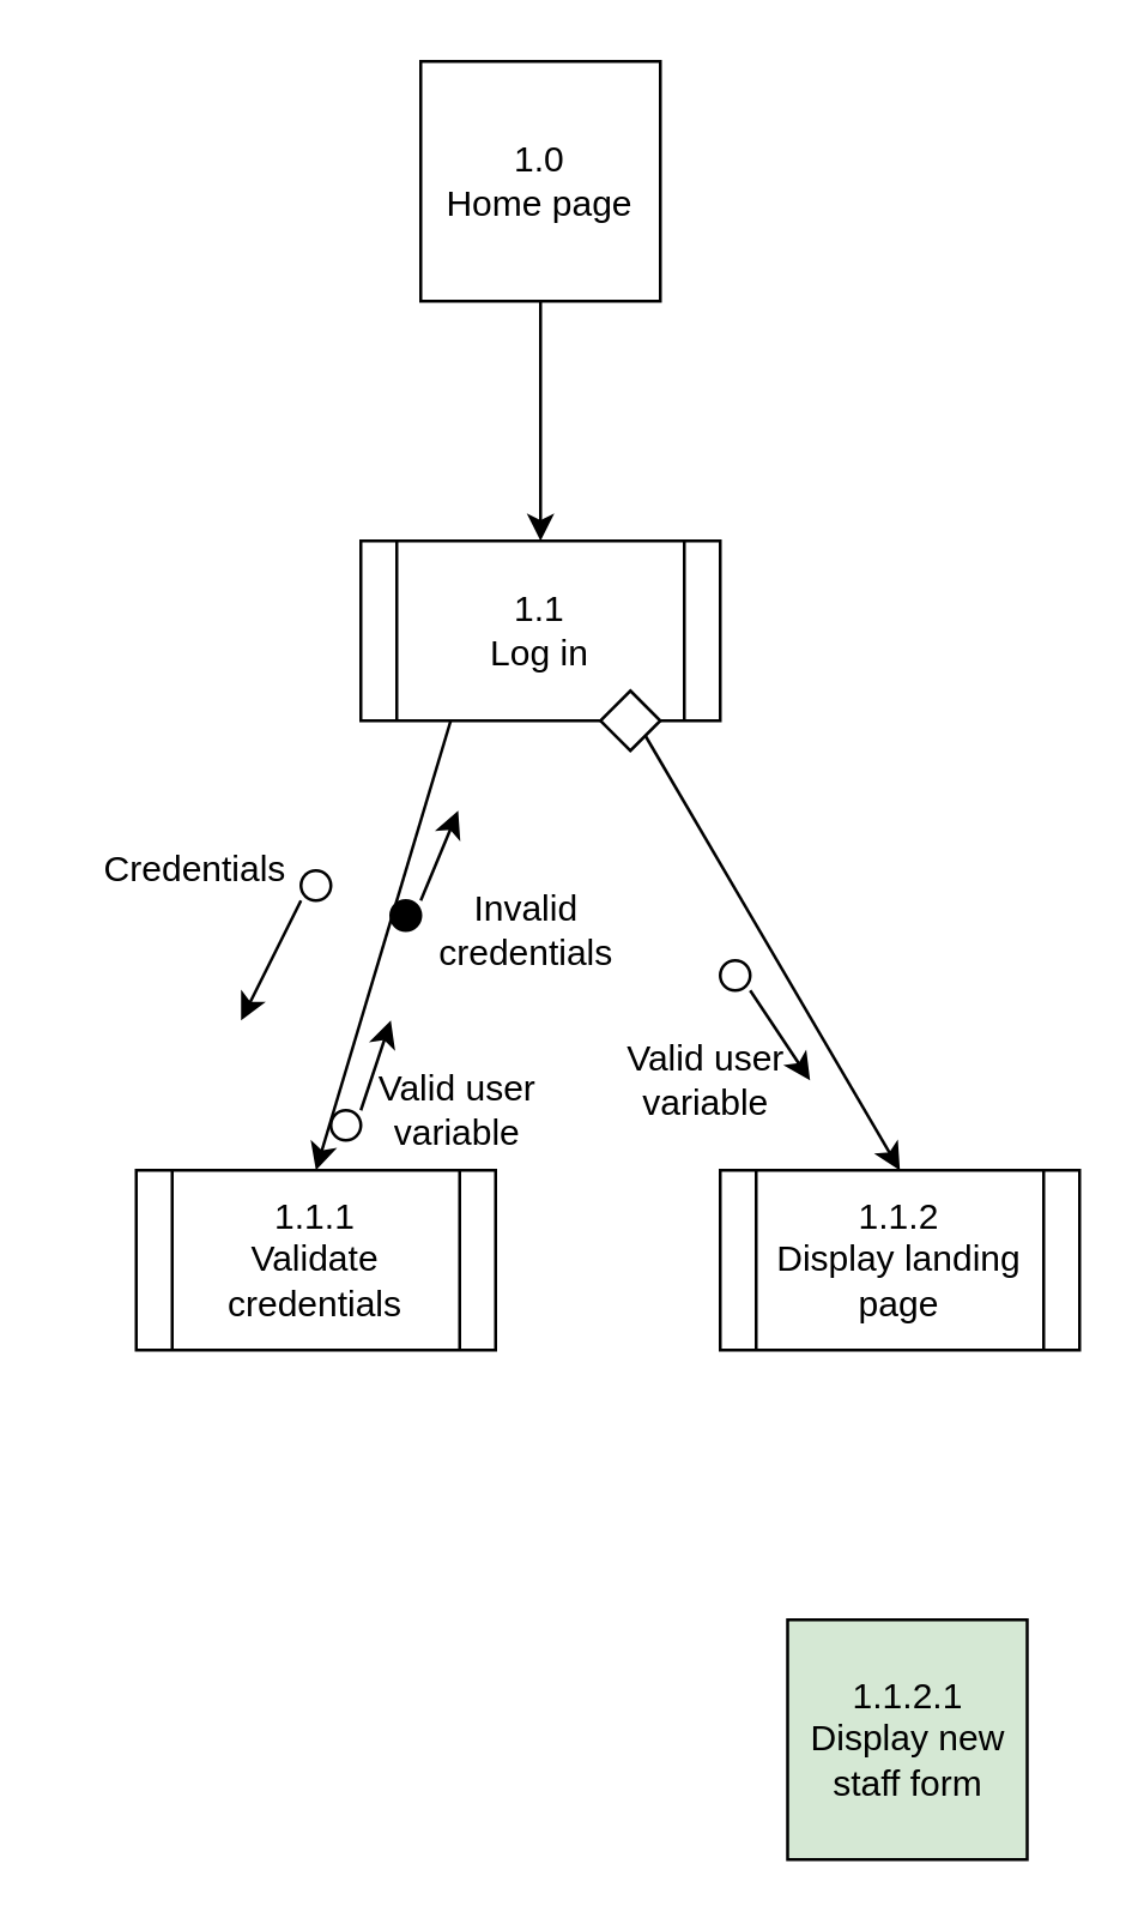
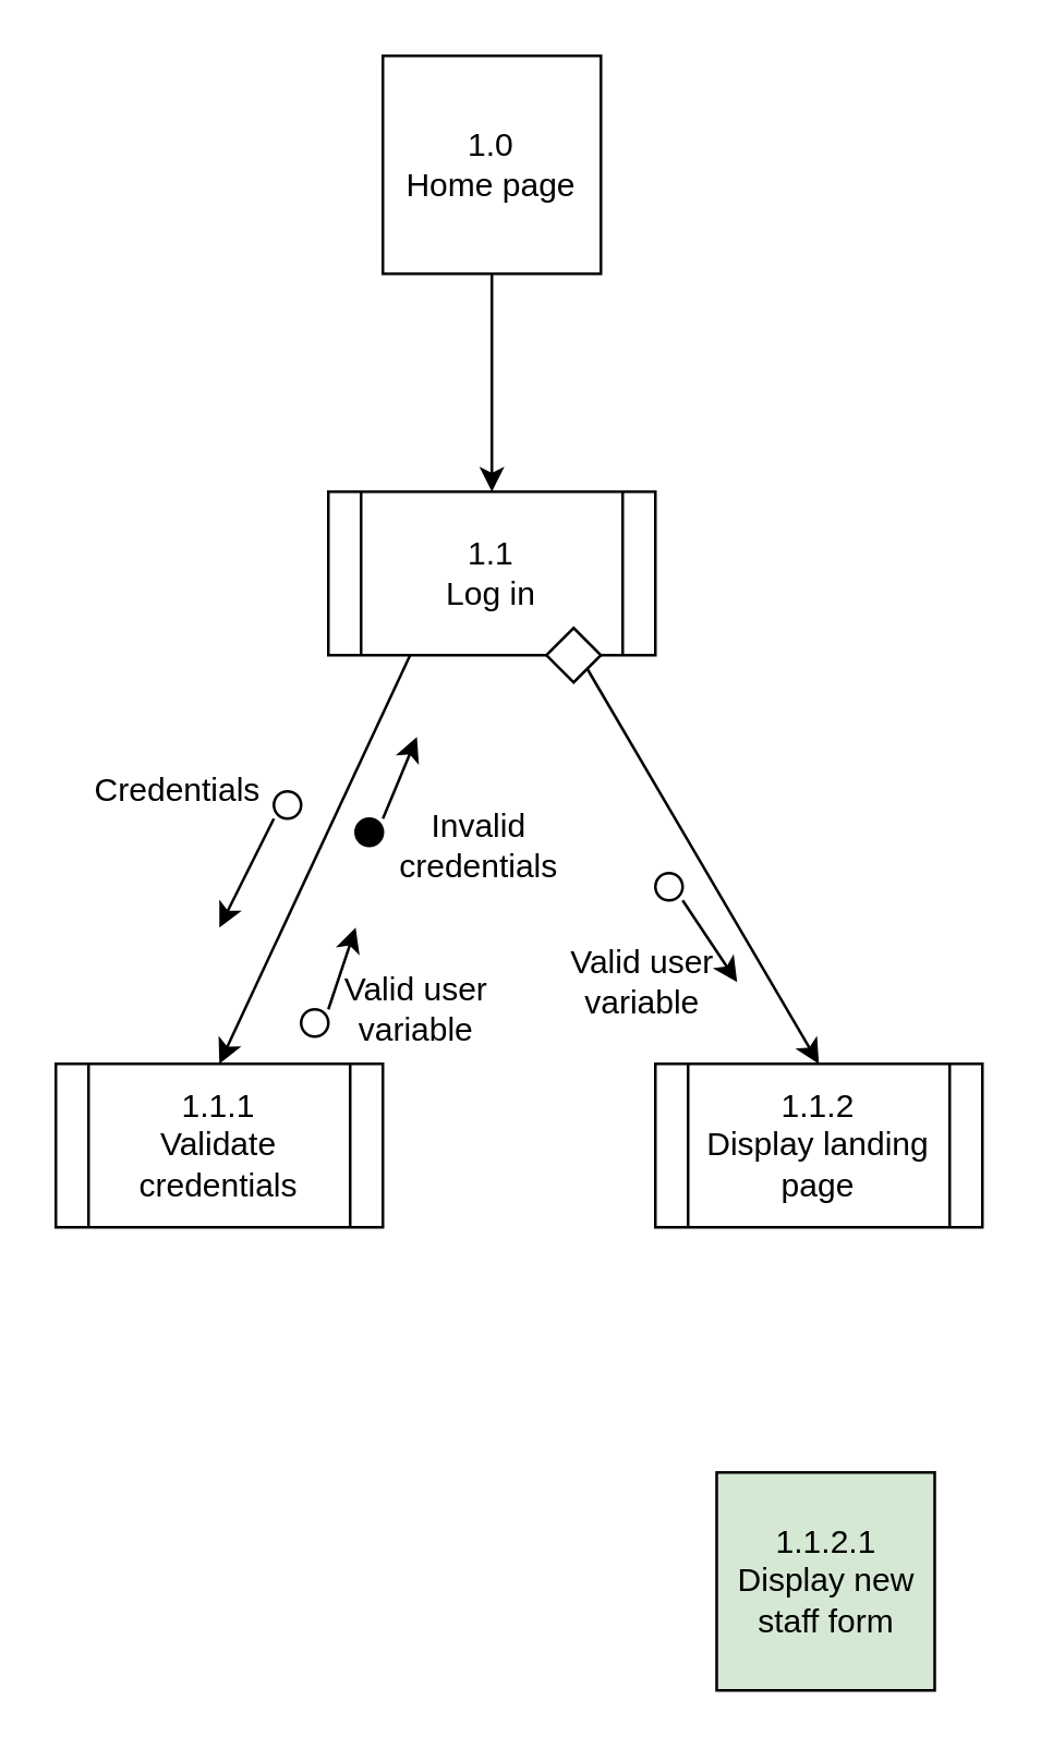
  <mxCell id="0" />
  <mxCell id="1" parent="0" />
  <mxCell id="2" value="1.0&lt;br&gt;Home page" style="whiteSpace=wrap;html=1;aspect=fixed;" vertex="1" parent="1"><mxGeometry x="140" y="20" width="80" height="80" as="geometry" /></mxCell>
  <mxCell id="3" value="1.1.2.1&lt;br&gt;Display new staff form" style="whiteSpace=wrap;html=1;aspect=fixed;fillColor=#d5e8d4;" vertex="1" parent="1"><mxGeometry x="262.5" y="540" width="80" height="80" as="geometry" /></mxCell>
  <mxCell id="4" value="" style="endArrow=classic;html=1;exitX=0.5;exitY=1;exitDx=0;exitDy=0;entryX=0.5;entryY=0;entryDx=0;entryDy=0;" edge="1" parent="1" source="2" target="21"><mxGeometry width="50" height="50" relative="1" as="geometry"><mxPoint x="270" y="150" as="sourcePoint" /><mxPoint x="180" y="150" as="targetPoint" /></mxGeometry></mxCell>
  <mxCell id="5" value="Credentials" style="text;html=1;strokeColor=none;fillColor=none;align=center;verticalAlign=middle;whiteSpace=wrap;rounded=0;" vertex="1" parent="1"><mxGeometry y="280" width="90" height="20" as="geometry" x="20" /></mxCell>
  <mxCell id="6" value="" style="endArrow=classic;html=1;" edge="1" parent="1"><mxGeometry width="50" height="50" relative="1" as="geometry"><mxPoint x="100" y="300" as="sourcePoint" /><mxPoint x="80" y="340" as="targetPoint" /><Array as="points" /></mxGeometry></mxCell>
  <mxCell id="7" value="" style="ellipse;whiteSpace=wrap;html=1;aspect=fixed;fillColor=#000000;" vertex="1" parent="1"><mxGeometry x="130" y="300" width="10" height="10" as="geometry" /></mxCell>
  <mxCell id="8" value="" style="ellipse;whiteSpace=wrap;html=1;aspect=fixed;" vertex="1" parent="1"><mxGeometry x="110" y="370" width="10" height="10" as="geometry" /></mxCell>
  <mxCell id="9" value="" style="ellipse;whiteSpace=wrap;html=1;aspect=fixed;" vertex="1" parent="1"><mxGeometry x="100" y="290" width="10" height="10" as="geometry" /></mxCell>
  <mxCell id="10" value="" style="endArrow=classic;html=1;" edge="1" parent="1"><mxGeometry width="50" height="50" relative="1" as="geometry"><mxPoint x="120" y="370" as="sourcePoint" /><mxPoint x="130" y="340" as="targetPoint" /></mxGeometry></mxCell>
  <mxCell id="11" value="" style="endArrow=classic;html=1;entryX=0.5;entryY=0;entryDx=0;entryDy=0;exitX=0.25;exitY=1;exitDx=0;exitDy=0;" edge="1" parent="1" source="21" target="13"><mxGeometry width="50" height="50" relative="1" as="geometry"><mxPoint x="140" y="260" as="sourcePoint" /><mxPoint x="60" y="380" as="targetPoint" /></mxGeometry></mxCell>
  <mxCell id="12" value="" style="endArrow=classic;html=1;entryX=0.5;entryY=0;entryDx=0;entryDy=0;exitX=1;exitY=1;exitDx=0;exitDy=0;" edge="1" parent="1" source="22" target="14"><mxGeometry width="50" height="50" relative="1" as="geometry"><mxPoint x="280" y="300" as="sourcePoint" /><mxPoint x="270" y="340" as="targetPoint" /></mxGeometry></mxCell>
- <mxCell id="13" value="1.1.1&lt;br&gt;Validate credentials" style="shape=process;whiteSpace=wrap;html=1;backgroundOutline=1;" vertex="1" parent="1"><mxGeometry x="45" y="390" width="120" height="60" as="geometry" /></mxCell>
+ <mxCell id="13" value="1.1.1&lt;br&gt;Validate credentials" style="shape=process;whiteSpace=wrap;html=1;backgroundOutline=1;" vertex="1" parent="1"><mxGeometry y="390" width="120" height="60" as="geometry" x="20" /></mxCell>
  <mxCell id="14" value="1.1.2&lt;br&gt;Display landing page" style="shape=process;whiteSpace=wrap;html=1;backgroundOutline=1;" vertex="1" parent="1"><mxGeometry x="240" y="390" width="120" height="60" as="geometry" /></mxCell>
  <mxCell id="15" value="Valid user variable" style="text;html=1;strokeColor=none;fillColor=none;align=center;verticalAlign=middle;whiteSpace=wrap;rounded=0;" vertex="1" parent="1"><mxGeometry x="125" y="360" width="55" height="20" as="geometry" /></mxCell>
  <mxCell id="16" value="" style="endArrow=classic;html=1;" edge="1" parent="1"><mxGeometry width="50" height="50" relative="1" as="geometry"><mxPoint x="140" y="300" as="sourcePoint" /><mxPoint x="152.5" y="270" as="targetPoint" /></mxGeometry></mxCell>
  <mxCell id="17" value="Invalid credentials" style="text;html=1;strokeColor=none;fillColor=none;align=center;verticalAlign=middle;whiteSpace=wrap;rounded=0;" vertex="1" parent="1"><mxGeometry x="142.5" y="300" width="65" height="20" as="geometry" /></mxCell>
  <mxCell id="18" value="" style="endArrow=classic;html=1;" edge="1" parent="1"><mxGeometry width="50" height="50" relative="1" as="geometry"><mxPoint x="250" y="330" as="sourcePoint" /><mxPoint x="270" y="360" as="targetPoint" /></mxGeometry></mxCell>
  <mxCell id="19" value="Valid user variable" style="text;html=1;strokeColor=none;fillColor=none;align=center;verticalAlign=middle;whiteSpace=wrap;rounded=0;" vertex="1" parent="1"><mxGeometry x="207.5" y="350" width="55" height="20" as="geometry" /></mxCell>
  <mxCell id="20" value="" style="ellipse;whiteSpace=wrap;html=1;aspect=fixed;" vertex="1" parent="1"><mxGeometry x="240" y="320" width="10" height="10" as="geometry" /></mxCell>
  <mxCell id="21" value="1.1&lt;br&gt;Log in" style="shape=process;whiteSpace=wrap;html=1;backgroundOutline=1;fillColor=#FFFFFF;" vertex="1" parent="1"><mxGeometry x="120" y="180" width="120" height="60" as="geometry" /></mxCell>
  <mxCell id="22" value="" style="rhombus;whiteSpace=wrap;html=1;fillColor=#FFFFFF;" vertex="1" parent="1"><mxGeometry x="200" y="230" width="20" height="20" as="geometry" /></mxCell>
